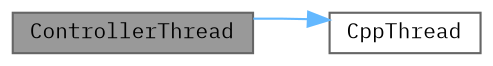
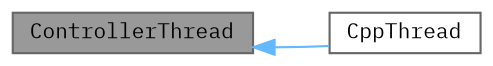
  digraph {
    rankdir=LR
    fontname="IBM Plex Mono"
    node [color=gray40 fontname="IBM Plex Mono" fontsize=10 shape=box style=filled]
    n1 [fillcolor=grey60 fontcolor=black height=0.2 label=ControllerThread width=0.4]
    n2 [fillcolor=white height=0.2 label=CppThread width=0.4]
-   n2 -> n1 [color=steelblue1 dir=back fontname="IBM Plex Mono" fontsize=10 labelfontname=Helvetica labelfontsize=10 style=solid]
+   n1 -> n2 [color=steelblue1 dir=back fontname="IBM Plex Mono" fontsize=10 labelfontname=Helvetica labelfontsize=10 style=solid]
  }
